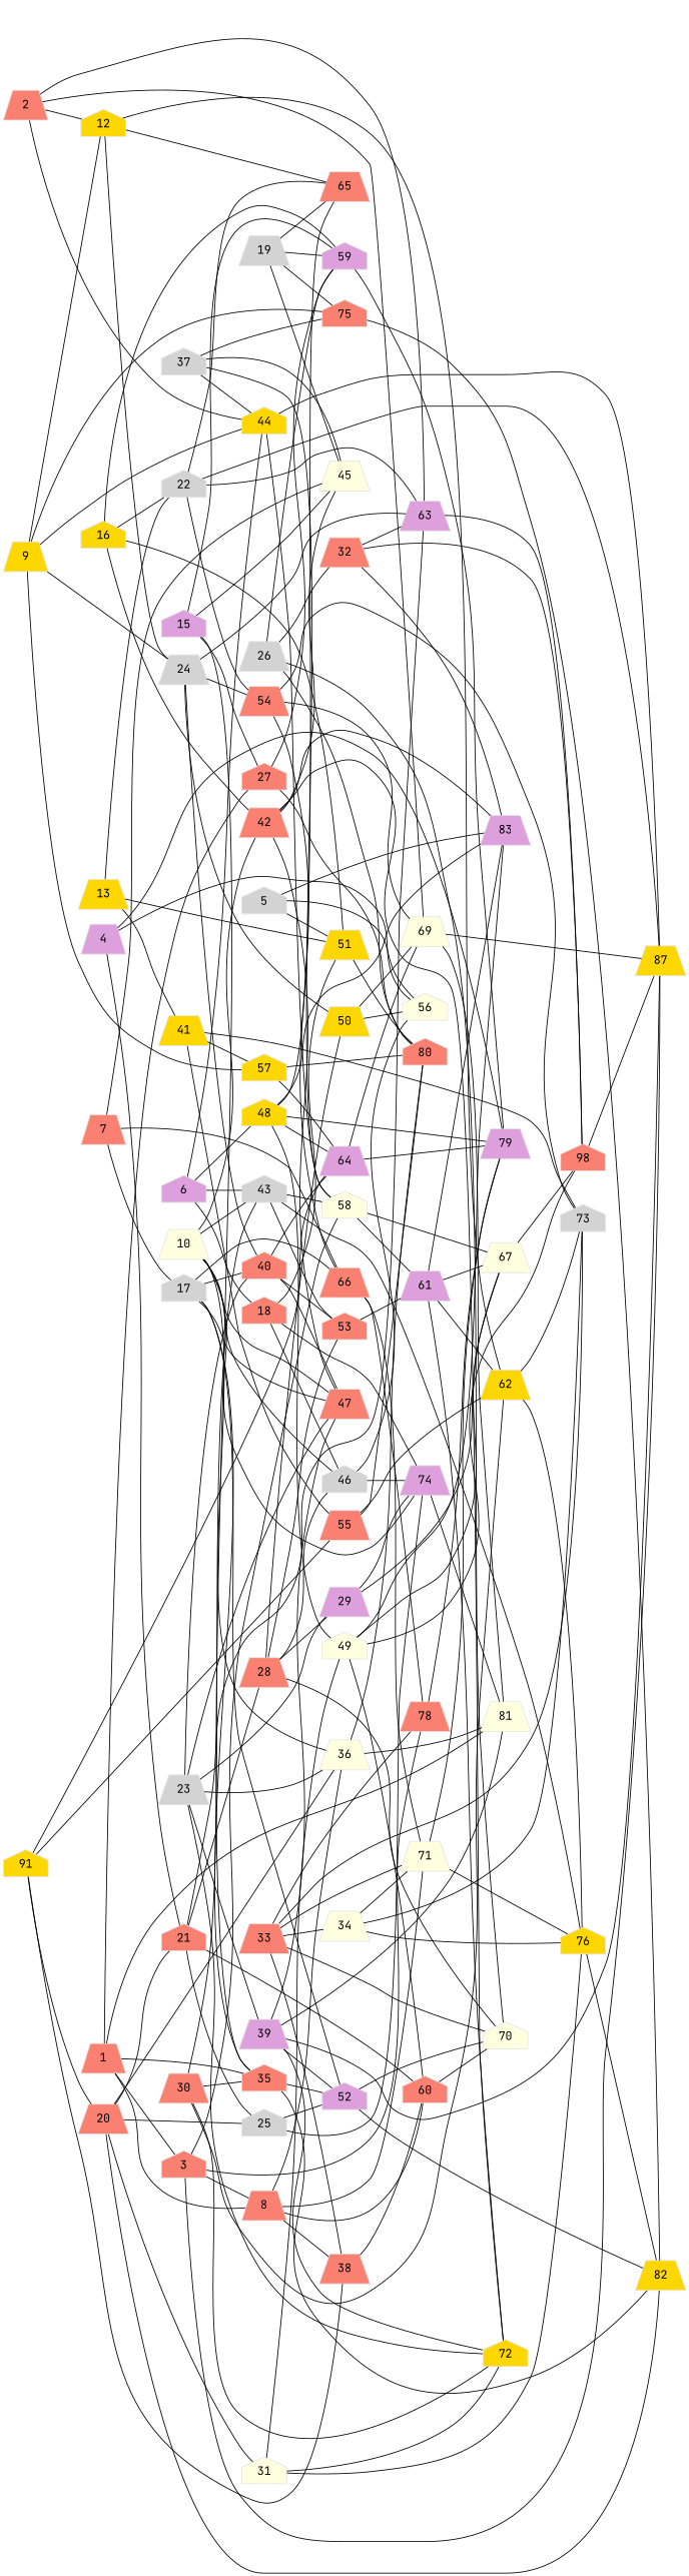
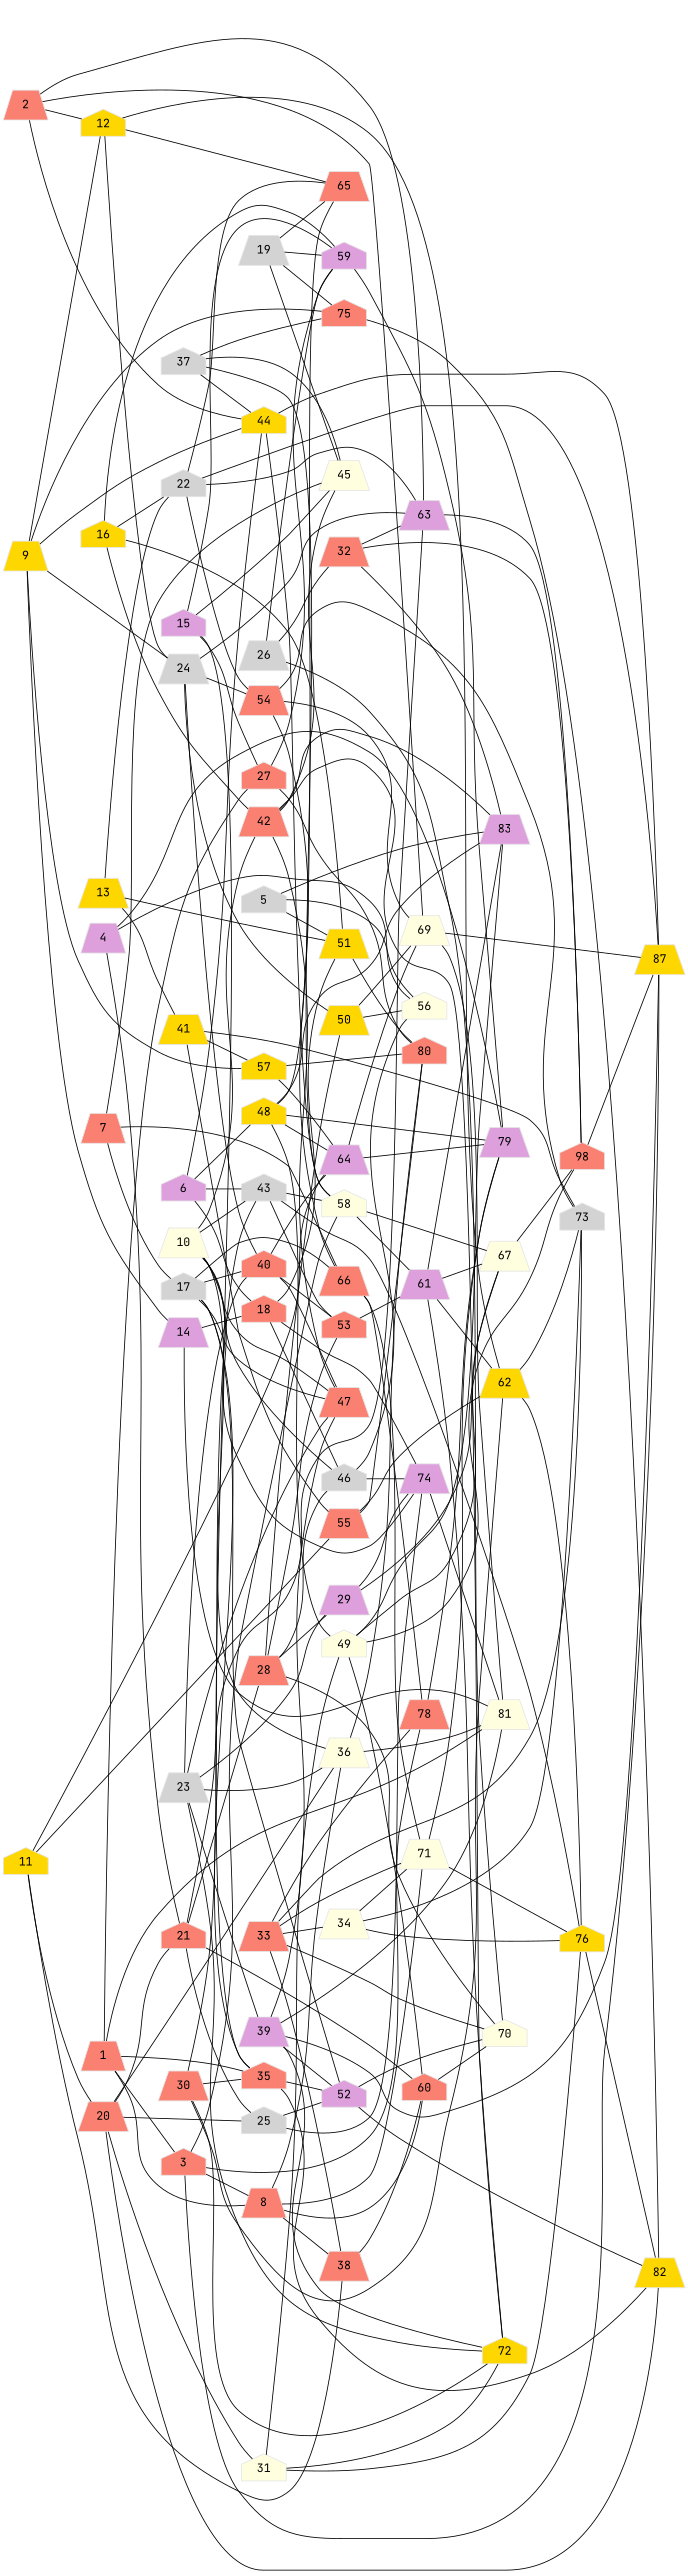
  graph {
    fontname="JetBrains Mono"
    rankdir=LR
    node [color=gray90 fillcolor=salmon fontname="JetBrains Mono" shape=trapezium style=filled]
    edge [fontname="JetBrains Mono" weight=1.0]
    3 [shape=house]
    1
    8
    27 [shape=house]
    35 [shape=house]
    81 [fillcolor=lightyellow]
    58 [fillcolor=lightyellow shape=house]
    n8 [fillcolor=gold label=87]
    78
    36 [fillcolor=lightyellow]
    38
    60 [shape=house]
    71 [fillcolor=lightyellow]
    59 [fillcolor=plum shape=house]
    80 [shape=house]
    82 [fillcolor=gold]
    52 [fillcolor=plum shape=house]
    12 [fillcolor=gold shape=house]
    2
    44 [fillcolor=gold shape=house]
    63 [fillcolor=plum]
    69 [fillcolor=lightyellow]
    24 [fillcolor=lightgrey]
    62 [fillcolor=gold]
    65
    n26 [label=98 shape=house]
    67 [fillcolor=lightyellow]
    61 [fillcolor=plum]
    79 [fillcolor=plum]
    4 [fillcolor=plum]
    21 [shape=house]
    56 [fillcolor=lightyellow shape=house]
    25 [fillcolor=lightgrey shape=house]
    28
    5 [fillcolor=lightgrey shape=house]
    51 [fillcolor=gold]
    83 [fillcolor=plum]
    6 [fillcolor=plum shape=house]
    18 [shape=house]
    43 [fillcolor=lightgrey shape=house]
    48 [fillcolor=gold shape=house]
    46 [fillcolor=lightgrey shape=house]
    74 [fillcolor=plum]
    53 [shape=house]
    76 [fillcolor=gold shape=house]
    64 [fillcolor=plum]
    49 [fillcolor=lightyellow shape=house]
    17 [fillcolor=lightgrey shape=house]
    7
    45 [fillcolor=lightyellow]
    66
    47
    40 [shape=house]
    70 [fillcolor=lightyellow shape=house]
    9 [fillcolor=gold]
+   14 [fillcolor=plum]
    57 [fillcolor=gold shape=house]
    75 [shape=house]
    54
    50 [fillcolor=gold]
    10 [fillcolor=lightyellow]
    42
    72 [fillcolor=gold shape=house]
-   11 [fillcolor=gold shape=house label=91]
+   11 [fillcolor=gold shape=house]
    20
    55
    31 [fillcolor=lightyellow shape=house]
    73 [fillcolor=lightgrey shape=house]
    13 [fillcolor=gold]
    22 [fillcolor=lightgrey shape=house]
    41 [fillcolor=gold]
    15 [fillcolor=plum shape=house]
    16 [fillcolor=gold shape=house]
    19 [fillcolor=lightgrey]
    29 [fillcolor=plum]
    23 [fillcolor=lightgrey]
    39 [fillcolor=plum]
    26 [fillcolor=lightgrey]
    32
    30
    33
    34 [fillcolor=lightyellow]
    37 [fillcolor=lightgrey shape=house]
    3 -- 8
    3 -- 58
    3 -- n8
    3 -- 78
    1 -- 3 [weight=2.0]
    1 -- 8
    1 -- 27
    1 -- 35
    1 -- 81
    8 -- 36
    8 -- 38
    8 -- 60
    8 -- 71
    27 -- 59
    27 -- 80
    35 -- 82
    35 -- 52
    58 -- 67
    58 -- 61
    78 -- 79
    36 -- 81
    36 -- 80
    38 -- 60
    60 -- 70 [weight=2.0]
    71 -- 79
    71 -- 76
    59 -- 79
    52 -- 82
    52 -- 70
    12 -- 24
    12 -- 62
    12 -- 65
    2 -- 12
    2 -- 44
    2 -- 63
    2 -- 69
    44 -- 58
    44 -- n8
    63 -- n26
    69 -- 81
    69 -- n8
    24 -- 63
    24 -- 40
    24 -- 54
    24 -- 50
    62 -- 76
    62 -- 73
    n26 -- n8
    67 -- n26 [weight=2.0]
    61 -- 62
    61 -- 67
    61 -- 83
    61 -- 72
    4 -- 79
    4 -- 21
    4 -- 56 [weight=2.0]
    21 -- 60
    21 -- 63
    21 -- 25
    21 -- 28
    25 -- 52
    25 -- 74
    28 -- 46
    28 -- 53
    28 -- 70
    28 -- 50
    28 -- 29
    5 -- 56
    5 -- 51 [weight=2.0]
    5 -- 83
    51 -- 80
    6 -- 44
    6 -- 18
    6 -- 43
    6 -- 48
    18 -- 51
    18 -- 46
    18 -- 74
    43 -- 58
    43 -- 53
    43 -- 76
    48 -- 65
    48 -- 79
    48 -- 83
    48 -- 64
    48 -- 49
    46 -- 56 [weight=2.0]
    46 -- 74
    74 -- 81
    53 -- 61
    76 -- 82
    64 -- 69
    64 -- 79
    49 -- 60
    49 -- n26
    49 -- 67
    49 -- 83
    17 -- 35
    17 -- 52
    17 -- 66
    17 -- 47
    17 -- 40
    7 -- 17
    7 -- 45 [weight=2.0]
    7 -- 66
    66 -- 78
    66 -- 71
    40 -- 53
    40 -- 64
    40 -- 47
    9 -- 12
    9 -- 44
    9 -- 24
+   9 -- 14
    9 -- 57
    9 -- 75
+   14 -- 81
+   14 -- 18 [weight=2.0]
    57 -- 80
    57 -- 64
    75 -- 82
    54 -- 69
    54 -- 66 [weight=2.0]
    54 -- 73
    50 -- 69
    50 -- 56
    10 -- 36
    10 -- 43
    10 -- 46
    10 -- 74
    10 -- 47
    10 -- 42
    42 -- 83
    42 -- 45
    42 -- 47
    42 -- 72
    11 -- 38
    11 -- 64
    11 -- 20
    11 -- 55
    20 -- 36
    20 -- 82
    20 -- 21
    20 -- 25
    20 -- 31
    55 -- 80
    55 -- 62
    31 -- 76
    31 -- 49
    31 -- 72
    13 -- 51
    13 -- 22
    13 -- 41 [weight=2.0]
    22 -- n8
    22 -- 63
    22 -- 65
    22 -- 54
    41 -- 57
    41 -- 55
    41 -- 73 [weight=2.0]
    15 -- 27
    15 -- 35
    15 -- 59
    15 -- 45
    16 -- 59
    16 -- 51
    16 -- 42
    16 -- 22
    19 -- 59
    19 -- 65
    19 -- 45
    19 -- 75
    29 -- 67
    29 -- 74
    23 -- 36
    23 -- 47
    23 -- 40
    23 -- 72
    23 -- 29
    23 -- 39
    39 -- 81
    39 -- n8
    39 -- 52
    39 -- 47
    39 -- 72
    26 -- 59
-   26 -- 80
    26 -- 70
    26 -- 32
    32 -- 63
    32 -- n26
    32 -- 83
    30 -- 35
    30 -- 62
    30 -- 43
    30 -- 72
    33 -- 78
    33 -- 38
    33 -- 71
    33 -- 70
    33 -- 73
    33 -- 34
    34 -- 71
    34 -- 76
    34 -- 73
    37 -- 58
    37 -- 44
    37 -- 45
    37 -- 75
  }
